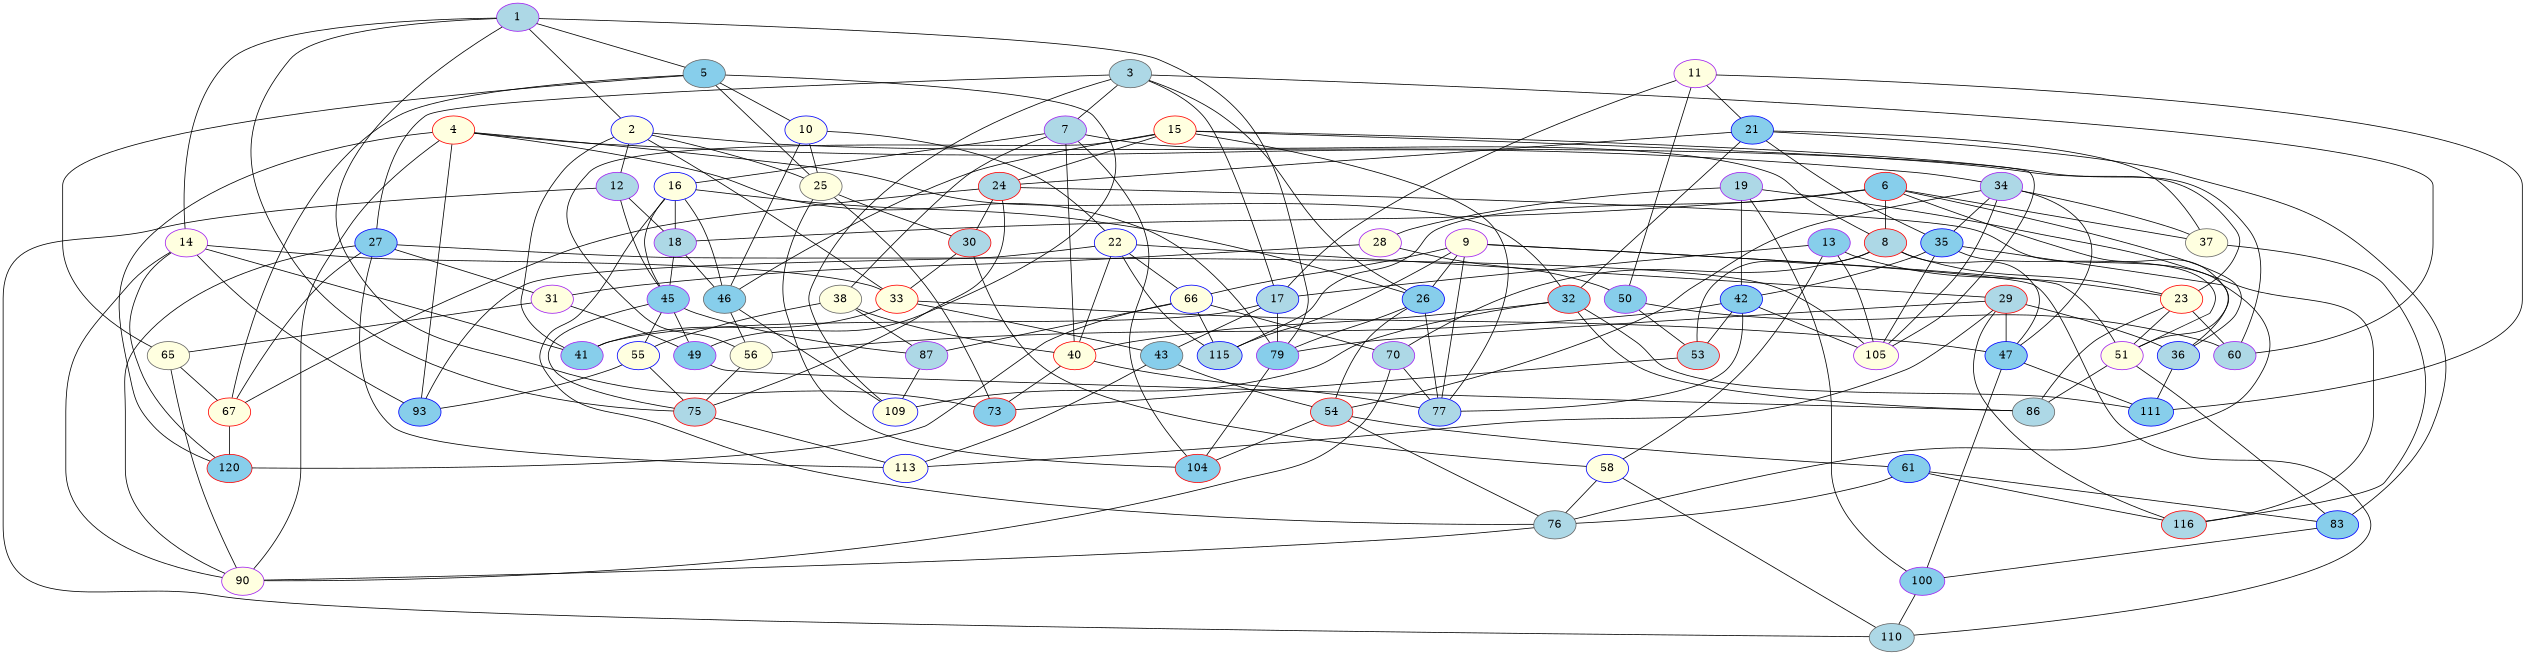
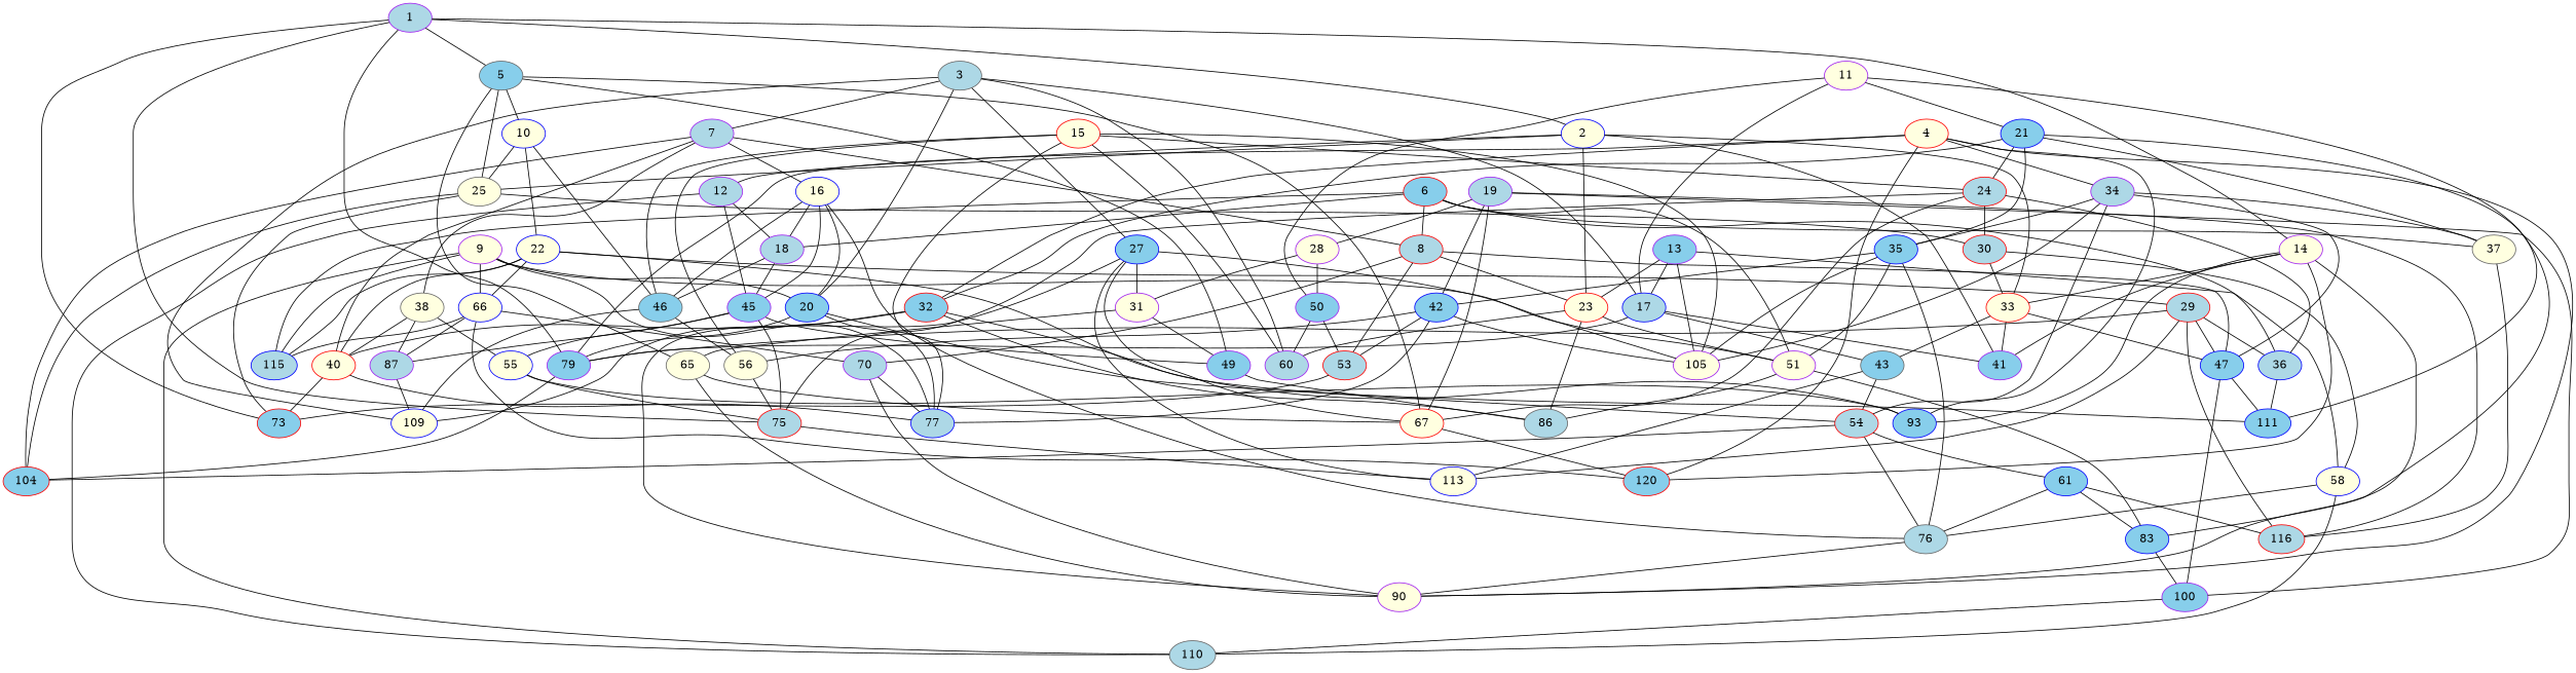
  graph {
    node [color=purple fillcolor=lightyellow style=filled]
    1 [fillcolor=lightblue super="+119"]
    2 [color=blue super="+62"]
    5 [color=gray40 fillcolor=skyblue super="+39"]
    14 [super="+88"]
    73 [color=red fillcolor=skyblue]
    75 [color=red fillcolor=lightblue super="+101"]
    79 [fillcolor=skyblue super="+89"]
    12 [fillcolor=lightblue]
    23 [color=red super="+64"]
    25 [color=gray40 super="+74"]
    33 [color=red super="+68"]
    41 [fillcolor=skyblue]
    10 [color=blue]
    49 [fillcolor=skyblue]
    65 [color=gray40]
    67 [color=red super="+95"]
    90 [super="+108"]
    93 [color=blue fillcolor=skyblue]
    120 [color=red fillcolor=skyblue]
    113 [color=blue]
    104 [color=red fillcolor=skyblue]
    18 [fillcolor=lightblue super="+63"]
    110 [color=gray40 fillcolor=lightblue]
    45 [fillcolor=skyblue super="+72"]
    60 [fillcolor=lightblue]
    51 [super="+80"]
    86 [color=gray40 fillcolor=lightblue]
    30 [color=red fillcolor=lightblue]
    47 [color=blue fillcolor=skyblue super="+94"]
    43 [color=gray40 fillcolor=skyblue]
    3 [color=gray40 fillcolor=lightblue super="+78"]
    7 [fillcolor=lightblue super="+81"]
    17 [color=blue fillcolor=lightblue super="+44"]
-   20 [color=blue fillcolor=skyblue super="+71" label=26]
+   20 [color=blue fillcolor=skyblue super="+71"]
    27 [color=blue fillcolor=skyblue super="+117"]
    109 [color=blue]
    8 [color=red fillcolor=lightblue super="+26"]
    16 [color=blue super="+99"]
    38 [color=gray40]
    40 [color=red super="+106"]
    77 [color=blue fillcolor=lightblue super="+92"]
    54 [color=red fillcolor=lightblue super="+98"]
    105 [super="+107"]
    31
    4 [color=red super="+85"]
    32 [color=red fillcolor=skyblue super="+82"]
    34 [fillcolor=lightblue super="+69"]
    111 [color=blue fillcolor=skyblue]
    37 [color=gray40]
    35 [color=blue fillcolor=skyblue super="+118"]
    22 [color=blue super="+97"]
    46 [color=gray40 fillcolor=skyblue super="+102"]
    6 [color=red fillcolor=skyblue super="+59"]
    36 [color=blue fillcolor=lightblue]
    115 [color=blue fillcolor=lightblue]
    53 [color=red fillcolor=lightblue]
    70 [fillcolor=lightblue]
    116 [color=red fillcolor=lightblue]
    83 [color=blue fillcolor=skyblue]
    76 [color=gray40 fillcolor=lightblue super="+84"]
    87 [fillcolor=lightblue]
    55 [color=blue]
    100 [fillcolor=skyblue]
    9 [super="+112"]
    66 [color=blue super="+103"]
    29 [color=red fillcolor=lightblue super="+48"]
    56 [color=gray40]
    11
    21 [color=blue fillcolor=skyblue super="+114"]
    50 [fillcolor=skyblue]
    24 [color=red fillcolor=lightblue super="+57"]
    13 [fillcolor=skyblue]
    58 [color=blue]
    15 [color=red super="+91"]
    19 [fillcolor=lightblue super="+96"]
    28
    42 [color=blue fillcolor=skyblue super="+52"]
    61 [color=blue fillcolor=skyblue]
    1 -- 2
    1 -- 5
    1 -- 14
    1 -- 73
    1 -- 75
    1 -- 79
    2 -- 12
    2 -- 23
    2 -- 25
    2 -- 33
    2 -- 41
    5 -- 25
    5 -- 10
    5 -- 49
    5 -- 65
    5 -- 67
    14 -- 33
    14 -- 41
    14 -- 90
    14 -- 93
    14 -- 120
    75 -- 113
    79 -- 104
    12 -- 18
    12 -- 110
    12 -- 45
    23 -- 60
    23 -- 51
    23 -- 86
    25 -- 73
    25 -- 104
    25 -- 30
    33 -- 41
    33 -- 47
    33 -- 43
    10 -- 25
    10 -- 22
    10 -- 46
    49 -- 86
    65 -- 67
    65 -- 90
    67 -- 120
    18 -- 45
    18 -- 46
    45 -- 75
    45 -- 49
    45 -- 87
    45 -- 55
    51 -- 86
    51 -- 83
    30 -- 33
    30 -- 58
    47 -- 111
    47 -- 100
    43 -- 113
    43 -- 54
    3 -- 60
    3 -- 7
    3 -- 17
    3 -- 20
    3 -- 27
    3 -- 109
    7 -- 104
    7 -- 8
    7 -- 16
    7 -- 38
    7 -- 40
    17 -- 79
    17 -- 41
    17 -- 43
    20 -- 79
    20 -- 77
    20 -- 54
    27 -- 67
    27 -- 90
    27 -- 113
    27 -- 105
    27 -- 31
    8 -- 23
    8 -- 47
    8 -- 53
    8 -- 70
    16 -- 18
    16 -- 45
    16 -- 20
    16 -- 46
    16 -- 76
    38 -- 40
    38 -- 87
    38 -- 55
    40 -- 73
    40 -- 77
    54 -- 104
    54 -- 76
    54 -- 61
    31 -- 49
    31 -- 65
    4 -- 79
    4 -- 90
    4 -- 93
    4 -- 120
    4 -- 32
    4 -- 34
    32 -- 86
    32 -- 109
    32 -- 40
    32 -- 111
    34 -- 47
    34 -- 54
    34 -- 105
    34 -- 37
    34 -- 35
    37 -- 116
    35 -- 51
    35 -- 105
    35 -- 76
    35 -- 42
    22 -- 93
    22 -- 40
    22 -- 115
    22 -- 66
    22 -- 29
    46 -- 109
    46 -- 56
    6 -- 18
    6 -- 51
    6 -- 8
    6 -- 37
    6 -- 36
    6 -- 115
    36 -- 111
    53 -- 73
    70 -- 90
    70 -- 77
    83 -- 100
    76 -- 90
    87 -- 109
    55 -- 75
    55 -- 93
    100 -- 110
    9 -- 110
    9 -- 51
    9 -- 20
    9 -- 77
    9 -- 115
    9 -- 66
    66 -- 120
    66 -- 115
    66 -- 70
    66 -- 87
    29 -- 79
    29 -- 113
    29 -- 47
    29 -- 36
    29 -- 116
    56 -- 75
    11 -- 17
    11 -- 111
    11 -- 21
    11 -- 50
    21 -- 32
    21 -- 37
    21 -- 35
    21 -- 83
    21 -- 24
    50 -- 60
    50 -- 53
    24 -- 75
    24 -- 67
    24 -- 30
    24 -- 36
    13 -- 23
    13 -- 17
    13 -- 105
    13 -- 58
    58 -- 110
    58 -- 76
    15 -- 60
    15 -- 77
    15 -- 105
    15 -- 46
    15 -- 56
    15 -- 24
+   19 -- 67
    19 -- 116
    19 -- 100
    19 -- 28 [weight=2]
    19 -- 42
    28 -- 31
    28 -- 50
    42 -- 77
    42 -- 105
    42 -- 53
    42 -- 56
    61 -- 116
    61 -- 83
    61 -- 76
  }
